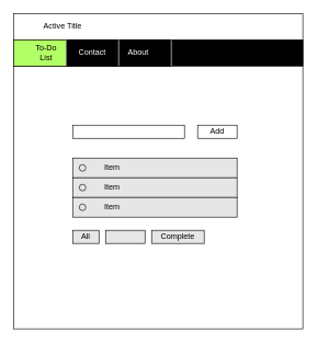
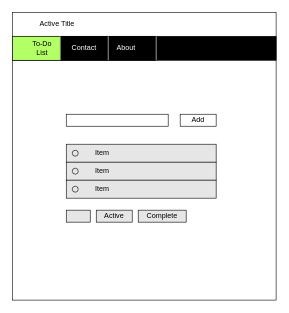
  <mxCell id="0" />
  <mxCell id="1" parent="0" />
  <mxCell id="2" value="" style="rounded=0;whiteSpace=wrap;html=1;" vertex="1" parent="1"><mxGeometry x="20" y="20" width="440" height="480" as="geometry" /></mxCell>
  <mxCell id="3" value="" style="rounded=0;whiteSpace=wrap;html=1;fillColor=#000000;" vertex="1" parent="1"><mxGeometry x="20" y="60" width="440" height="40" as="geometry" /></mxCell>
  <mxCell id="4" value="Active Title" style="text;html=1;strokeColor=none;fillColor=none;align=center;verticalAlign=middle;whiteSpace=wrap;rounded=0;" vertex="1" parent="1"><mxGeometry x="40" y="30" width="110" height="20" as="geometry" /></mxCell>
  <mxCell id="5" value="" style="rounded=0;whiteSpace=wrap;html=1;fillColor=#B3FF66;" vertex="1" parent="1"><mxGeometry x="20" y="60" width="80" height="40" as="geometry" /></mxCell>
  <mxCell id="6" value="" style="rounded=0;whiteSpace=wrap;html=1;fillColor=#000000;" vertex="1" parent="1"><mxGeometry x="100" y="60" width="80" height="40" as="geometry" /></mxCell>
  <mxCell id="7" value="" style="rounded=0;whiteSpace=wrap;html=1;fillColor=#000000;" vertex="1" parent="1"><mxGeometry x="180" y="60" width="80" height="40" as="geometry" /></mxCell>
  <mxCell id="8" value="To-Do List" style="text;html=1;strokeColor=none;fillColor=none;align=center;verticalAlign=middle;whiteSpace=wrap;rounded=0;" vertex="1" parent="1"><mxGeometry x="50" y="70" width="40" height="20" as="geometry" /></mxCell>
  <mxCell id="9" value="&lt;font color=&quot;#ffffff&quot;&gt;About&lt;/font&gt;" style="text;html=1;strokeColor=none;fillColor=none;align=center;verticalAlign=middle;whiteSpace=wrap;rounded=0;" vertex="1" parent="1"><mxGeometry x="190" y="70" width="40" height="20" as="geometry" /></mxCell>
  <mxCell id="10" value="&lt;font color=&quot;#ffffff&quot;&gt;Contact&lt;/font&gt;" style="text;html=1;strokeColor=none;fillColor=none;align=center;verticalAlign=middle;whiteSpace=wrap;rounded=0;" vertex="1" parent="1"><mxGeometry x="120" y="70" width="40" height="20" as="geometry" /></mxCell>
  <mxCell id="11" value="" style="endArrow=none;html=1;fillColor=#FFFFFF;entryX=0;entryY=0;entryDx=0;entryDy=0;strokeColor=#FFFFFF;exitX=0;exitY=1;exitDx=0;exitDy=0;" edge="1" parent="1" source="6" target="6"><mxGeometry width="50" height="50" relative="1" as="geometry"><mxPoint x="220" y="190" as="sourcePoint" /><mxPoint x="270" y="140" as="targetPoint" /></mxGeometry></mxCell>
  <mxCell id="12" value="" style="endArrow=none;html=1;fillColor=#FFFFFF;entryX=1;entryY=0;entryDx=0;entryDy=0;strokeColor=#FFFFFF;exitX=0;exitY=1;exitDx=0;exitDy=0;" edge="1" parent="1" source="7" target="6"><mxGeometry width="50" height="50" relative="1" as="geometry"><mxPoint x="110" y="110" as="sourcePoint" /><mxPoint x="110" y="70" as="targetPoint" /></mxGeometry></mxCell>
  <mxCell id="13" value="" style="endArrow=none;html=1;fillColor=#FFFFFF;entryX=1;entryY=0;entryDx=0;entryDy=0;strokeColor=#FFFFFF;exitX=1;exitY=1;exitDx=0;exitDy=0;" edge="1" parent="1" source="7" target="7"><mxGeometry width="50" height="50" relative="1" as="geometry"><mxPoint x="120" y="120" as="sourcePoint" /><mxPoint x="120" y="80" as="targetPoint" /></mxGeometry></mxCell>
  <mxCell id="14" value="" style="rounded=0;whiteSpace=wrap;html=1;fillColor=#FFFFFF;" vertex="1" parent="1"><mxGeometry x="110" y="190" width="170" height="20" as="geometry" /></mxCell>
  <mxCell id="15" value="" style="rounded=0;whiteSpace=wrap;html=1;fillColor=#FFFFFF;" vertex="1" parent="1"><mxGeometry x="300" y="190" width="60" height="20" as="geometry" /></mxCell>
  <mxCell id="16" value="Add" style="text;html=1;strokeColor=none;fillColor=none;align=center;verticalAlign=middle;whiteSpace=wrap;rounded=0;" vertex="1" parent="1"><mxGeometry x="310" y="190" width="40" height="20" as="geometry" /></mxCell>
  <mxCell id="17" value="" style="rounded=0;whiteSpace=wrap;html=1;fillColor=#E6E6E6;" vertex="1" parent="1"><mxGeometry x="110" y="240" width="250" height="30" as="geometry" /></mxCell>
  <mxCell id="18" value="" style="rounded=0;whiteSpace=wrap;html=1;fillColor=#E6E6E6;" vertex="1" parent="1"><mxGeometry x="110" y="270" width="250" height="30" as="geometry" /></mxCell>
  <mxCell id="19" value="" style="rounded=0;whiteSpace=wrap;html=1;fillColor=#E6E6E6;" vertex="1" parent="1"><mxGeometry x="110" y="300" width="250" height="30" as="geometry" /></mxCell>
  <mxCell id="20" value="" style="ellipse;whiteSpace=wrap;html=1;aspect=fixed;fillColor=#E6E6E6;" vertex="1" parent="1"><mxGeometry x="120" y="250" width="10" height="10" as="geometry" /></mxCell>
  <mxCell id="21" value="" style="ellipse;whiteSpace=wrap;html=1;aspect=fixed;fillColor=#E6E6E6;" vertex="1" parent="1"><mxGeometry x="120" y="280" width="10" height="10" as="geometry" /></mxCell>
  <mxCell id="22" value="" style="ellipse;whiteSpace=wrap;html=1;aspect=fixed;fillColor=#E6E6E6;" vertex="1" parent="1"><mxGeometry x="120" y="310" width="10" height="10" as="geometry" /></mxCell>
  <mxCell id="23" value="" style="shape=image;html=1;verticalAlign=top;verticalLabelPosition=bottom;labelBackgroundColor=#ffffff;imageAspect=0;aspect=fixed;image=https://cdn3.iconfinder.com/data/icons/wpzoom-developer-icon-set/500/90-128.png;fillColor=#E6E6E6;" vertex="1" parent="1"><mxGeometry x="332" y="246" width="18" height="18" as="geometry" /></mxCell>
  <mxCell id="24" value="" style="shape=image;html=1;verticalAlign=top;verticalLabelPosition=bottom;labelBackgroundColor=#ffffff;imageAspect=0;aspect=fixed;image=https://cdn3.iconfinder.com/data/icons/wpzoom-developer-icon-set/500/90-128.png;fillColor=#E6E6E6;" vertex="1" parent="1"><mxGeometry x="332" y="276" width="18" height="18" as="geometry" /></mxCell>
  <mxCell id="25" value="" style="shape=image;html=1;verticalAlign=top;verticalLabelPosition=bottom;labelBackgroundColor=#ffffff;imageAspect=0;aspect=fixed;image=https://cdn3.iconfinder.com/data/icons/wpzoom-developer-icon-set/500/90-128.png;fillColor=#E6E6E6;" vertex="1" parent="1"><mxGeometry x="332" y="306" width="18" height="18" as="geometry" /></mxCell>
  <mxCell id="26" value="Item" style="text;html=1;strokeColor=none;fillColor=none;align=center;verticalAlign=middle;whiteSpace=wrap;rounded=0;" vertex="1" parent="1"><mxGeometry x="150" y="245" width="40" height="20" as="geometry" /></mxCell>
  <mxCell id="27" value="Item" style="text;html=1;strokeColor=none;fillColor=none;align=center;verticalAlign=middle;whiteSpace=wrap;rounded=0;" vertex="1" parent="1"><mxGeometry x="150" y="274" width="40" height="20" as="geometry" /></mxCell>
  <mxCell id="28" value="Item" style="text;html=1;strokeColor=none;fillColor=none;align=center;verticalAlign=middle;whiteSpace=wrap;rounded=0;" vertex="1" parent="1"><mxGeometry x="150" y="304" width="40" height="20" as="geometry" /></mxCell>
  <mxCell id="29" value="" style="rounded=0;whiteSpace=wrap;html=1;fillColor=#E6E6E6;" vertex="1" parent="1"><mxGeometry x="110" y="350" width="40" height="20" as="geometry" /></mxCell>
  <mxCell id="30" value="" style="rounded=0;whiteSpace=wrap;html=1;fillColor=#E6E6E6;" vertex="1" parent="1"><mxGeometry x="160" y="350" width="60" height="20" as="geometry" /></mxCell>
  <mxCell id="31" value="" style="rounded=0;whiteSpace=wrap;html=1;fillColor=#E6E6E6;" vertex="1" parent="1"><mxGeometry x="230" y="350" width="80" height="20" as="geometry" /></mxCell>
- <mxCell id="32" value="All" style="text;html=1;strokeColor=none;fillColor=none;align=center;verticalAlign=middle;whiteSpace=wrap;rounded=0;" vertex="1" parent="1"><mxGeometry x="110" y="350" width="40" height="20" as="geometry" /></mxCell>
+ <mxCell id="33" value="Active" style="text;html=1;strokeColor=none;fillColor=none;align=center;verticalAlign=middle;whiteSpace=wrap;rounded=0;" vertex="1" parent="1"><mxGeometry x="170" y="350" width="40" height="20" as="geometry" /></mxCell>
  <mxCell id="34" value="Complete" style="text;html=1;strokeColor=none;fillColor=none;align=center;verticalAlign=middle;whiteSpace=wrap;rounded=0;" vertex="1" parent="1"><mxGeometry x="250" y="350" width="40" height="20" as="geometry" /></mxCell>
